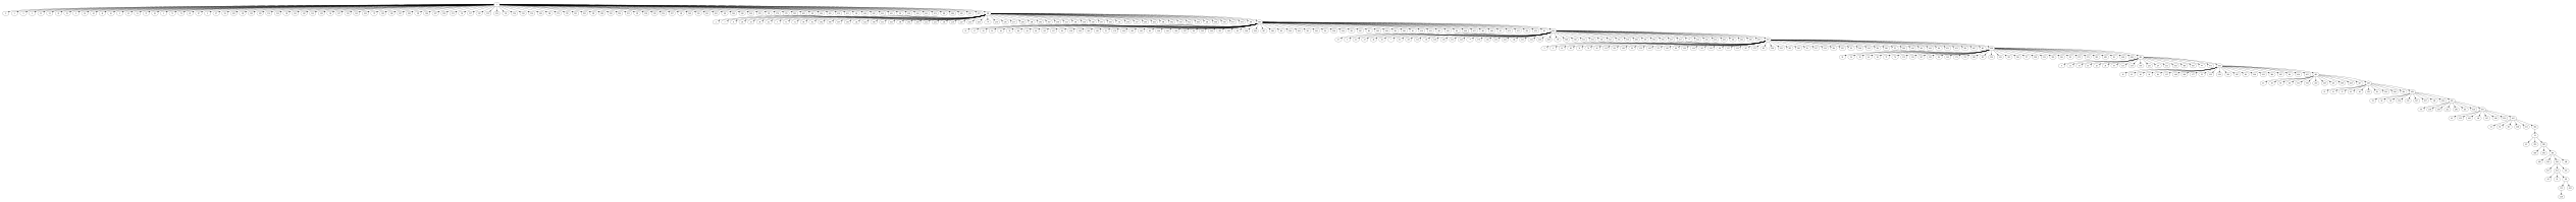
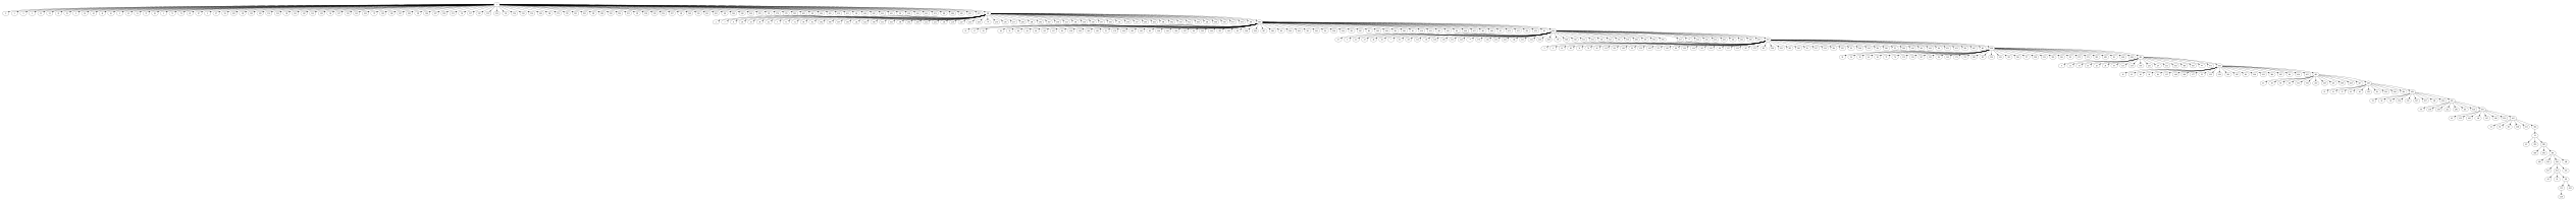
  digraph {
    fontname="Noto Serif"
    node [fontname="Noto Serif"]
    edge [fontname="Noto Serif"]
    1
    0
    5
    9
    10
    22
    23
    25
    29
    32
    36
    40
    44
    45
    51
    53
    55
    57
    58
    61
    75
    78
    82
    87
    93
    97
    99
    100
    103
    105
    109
    116
    134
    139
    141
    142
    145
    149
    155
    157
    159
    163
    169
    171
    182
    186
    187
    188
    203
    206
    207
    209
    211
    214
    217
    222
    223
    224
    225
    226
    234
    236
    248
    268
    275
    278
    281
    282
    283
    289
    293
    294
    321
    323
    328
    329
    334
    337
    342
    349
    355
    361
    362
    363
    364
    368
    369
    370
    374
    378
    379
    382
    400
    401
    404
    405
    428
    431
    435
    440
    n101 [label=842]
    444
    445
    452
    458
    464
    465
    474
    485
    486
    489
    491
    497
    499
    2
    7
    8
    28
    35
    38
    52
    54
    71
    72
    89
    92
    102
    106
    107
    110
    123
    125
    146
    151
    165
    180
    193
    204
    213
    215
    218
    219
    227
    253
    264
    272
    274
    276
    277
    286
    288
    305
    307
    308
    313
    330
    336
    338
    347
    360
    372
    376
    377
    384
    393
    394
    402
    414
    423
    438
    450
    460
    470
    477
    479
    480
    484
    13
    17
    50
-   59
    64
    70
    80
    84
    98
    115
    117
    118
    130
    138
    140
    150
    174
    176
    184
    185
    191
    195
    199
    210
    230
    237
    241
    242
    244
    255
    256
    259
    260
    284
    297
    299
    302
    303
    306
    312
    316
    331
    339
    344
    352
    367
    381
    385
    388
    391
    396
    411
    419
    422
    432
    433
    439
    446
    457
    462
    468
    472
    473
    475
    476
    478
    493
    494
    27
    33
    41
    47
    48
    65
    77
    81
    88
    113
    119
    120
    129
    131
    143
    144
    170
    216
    233
    243
    246
    251
    254
    266
    269
    270
    300
    310
    322
    332
    333
    341
    351
    358
    380
    387
    392
    395
-   407
    417
    421
    424
    425
    426
    430
    466
    482
    490
    492
    495
    3
    6
    19
    68
    74
    79
    86
    111
    121
    128
    132
    152
    166
    172
    181
    190
    192
    194
    197
    232
    238
    257
    258
    267
    273
    285
    290
    292
    295
    296
    314
    317
    319
    324
    325
    335
    340
    343
    354
    366
    371
    383
    410
    416
    418
    436
    451
    453
    456
    467
    469
    498
    18
    24
    30
    46
    69
    73
    76
    112
    135
    147
    153
    156
    162
    173
    175
    200
    202
    205
    245
    252
    265
    271
    298
    315
    318
    345
    359
    373
    375
    n377 [label=903]
    409
    412
    448
    488
    496
    4
    11
    14
    16
    20
    34
    67
    127
    154
    178
    231
    279
    311
    365
    406
    437
    447
    471
    483
    26
    62
    90
    94
    104
    137
    148
    168
    177
    179
    235
    239
    263
    287
    301
    309
    356
    386
    397
    399
    420
    455
    463
    43
    83
    85
    136
    161
    196
    220
    229
    326
    389
    408
    427
    449
    15
    31
    37
    95
    96
    122
    124
    291
    390
    434
    459
    39
    56
    114
    126
    221
    247
    357
    441
    454
    461
    49
    158
    189
    212
    240
    320
    429
    487
    42
    133
    160
    164
    167
    348
    350
    415
    21
    66
    183
    208
    261
    304
    12
    63
    250
    280
    198
    346
    398
    108
    201
    249
    443
    327
    353
    413
    60
    91
    262
    101
    481
    228
    1 -> 0
    1 -> 5
    1 -> 9
    1 -> 10
    1 -> 22
    1 -> 23
    1 -> 25
    1 -> 29
    1 -> 32
    1 -> 36
    1 -> 40
    1 -> 44
    1 -> 45
    1 -> 51
    1 -> 53
    1 -> 55
    1 -> 57
    1 -> 58
    1 -> 61
    1 -> 75
    1 -> 78
    1 -> 82
    1 -> 87
    1 -> 93
    1 -> 97
    1 -> 99
    1 -> 100
    1 -> 103
    1 -> 105
    1 -> 109
    1 -> 116
    1 -> 134
    1 -> 139
    1 -> 141
    1 -> 142
    1 -> 145
    1 -> 149
    1 -> 155
    1 -> 157
    1 -> 159
    1 -> 163
    1 -> 169
    1 -> 171
    1 -> 182
    1 -> 186
    1 -> 187
    1 -> 188
    1 -> 203
    1 -> 206
    1 -> 207
    1 -> 209
    1 -> 211
    1 -> 214
    1 -> 217
    1 -> 222
    1 -> 223
    1 -> 224
    1 -> 225
    1 -> 226
    1 -> 234
    1 -> 236
    1 -> 248
    1 -> 268
    1 -> 275
    1 -> 278
    1 -> 281
    1 -> 282
    1 -> 283
    1 -> 289
    1 -> 293
    1 -> 294
    1 -> 321
    1 -> 323
    1 -> 328
    1 -> 329
    1 -> 334
    1 -> 337
    1 -> 342
    1 -> 349
    1 -> 355
    1 -> 361
    1 -> 362
    1 -> 363
    1 -> 364
    1 -> 368
    1 -> 369
    1 -> 370
    1 -> 374
    1 -> 378
    1 -> 379
    1 -> 382
    1 -> 400
    1 -> 401
    1 -> 404
    1 -> 405
    1 -> 428
    1 -> 431
    1 -> 435
    1 -> 440
    1 -> n101
    1 -> 444
    1 -> 445
    1 -> 452
    1 -> 458
    1 -> 464
    1 -> 465
    1 -> 474
    1 -> 485
    1 -> 486
    1 -> 489
    1 -> 491
    1 -> 497
    1 -> 499
    499 -> 2
    499 -> 7
    499 -> 8
    499 -> 28
    499 -> 35
    499 -> 38
    499 -> 52
    499 -> 54
    499 -> 71
    499 -> 72
    499 -> 89
    499 -> 92
    499 -> 102
    499 -> 106
    499 -> 107
    499 -> 110
    499 -> 123
    499 -> 125
    499 -> 146
    499 -> 151
    499 -> 165
    499 -> 180
    499 -> 193
    499 -> 204
    499 -> 213
    499 -> 215
    499 -> 218
    499 -> 219
    499 -> 227
    499 -> 253
    499 -> 264
    499 -> 272
    499 -> 274
    499 -> 276
    499 -> 277
    499 -> 286
    499 -> 288
    499 -> 305
    499 -> 307
    499 -> 308
    499 -> 313
    499 -> 330
    499 -> 336
    499 -> 338
    499 -> 347
    499 -> 360
    499 -> 372
    499 -> 376
    499 -> 377
    499 -> 384
    499 -> 393
    499 -> 394
    499 -> 402
    499 -> 414
    499 -> 423
    499 -> 438
    499 -> 450
    499 -> 460
    499 -> 470
    499 -> 477
    499 -> 479
    499 -> 480
    499 -> 484
    484 -> 13
    484 -> 17
    484 -> 50
-   484 -> 59
    484 -> 64
    484 -> 70
    484 -> 80
    484 -> 84
    484 -> 98
    484 -> 115
    484 -> 117
    484 -> 118
    484 -> 130
    484 -> 138
    484 -> 140
    484 -> 150
    484 -> 174
    484 -> 176
    484 -> 184
    484 -> 185
    484 -> 191
    484 -> 195
    484 -> 199
    484 -> 210
    484 -> 230
    484 -> 237
    484 -> 241
    484 -> 242
    484 -> 244
    484 -> 255
    484 -> 256
    484 -> 259
    484 -> 260
    484 -> 284
    484 -> 297
    484 -> 299
    484 -> 302
    484 -> 303
    484 -> 306
    484 -> 312
    484 -> 316
    484 -> 331
    484 -> 339
    484 -> 344
    484 -> 352
    484 -> 367
    484 -> 381
    484 -> 385
    484 -> 388
    484 -> 391
    484 -> 396
    484 -> 411
    484 -> 419
    484 -> 422
    484 -> 432
    484 -> 433
    484 -> 439
    484 -> 446
    484 -> 457
    484 -> 462
    484 -> 468
    484 -> 472
    484 -> 473
    484 -> 475
    484 -> 476
    484 -> 478
    484 -> 493
    484 -> 494
    494 -> 27
    494 -> 33
    494 -> 41
    494 -> 47
    494 -> 48
    494 -> 65
    494 -> 77
    494 -> 81
    494 -> 88
    494 -> 113
    494 -> 119
    494 -> 120
    494 -> 129
    494 -> 131
    494 -> 143
    494 -> 144
    494 -> 170
    494 -> 216
    494 -> 233
    494 -> 243
    494 -> 246
    494 -> 251
    494 -> 254
    494 -> 266
    494 -> 269
    494 -> 270
    494 -> 300
    494 -> 310
    494 -> 322
    494 -> 332
    494 -> 333
    494 -> 341
    494 -> 351
    494 -> 358
    494 -> 380
    494 -> 387
    494 -> 392
    494 -> 395
-   494 -> 407
    494 -> 417
    494 -> 421
    494 -> 424
    494 -> 425
    494 -> 426
    494 -> 430
    494 -> 466
    494 -> 482
    494 -> 490
    494 -> 492
    494 -> 495
    495 -> 3
    495 -> 6
    495 -> 19
    495 -> 68
    495 -> 74
    495 -> 79
    495 -> 86
    495 -> 111
    495 -> 121
    495 -> 128
    495 -> 132
    495 -> 152
    495 -> 166
    495 -> 172
    495 -> 181
    495 -> 190
    495 -> 192
    495 -> 194
    495 -> 197
    495 -> 232
    495 -> 238
    495 -> 257
    495 -> 258
    495 -> 267
    495 -> 273
    495 -> 285
    495 -> 290
    495 -> 292
    495 -> 295
    495 -> 296
    495 -> 314
    495 -> 317
    495 -> 319
    495 -> 324
    495 -> 325
    495 -> 335
    495 -> 340
    495 -> 343
    495 -> 354
    495 -> 366
    495 -> 371
    495 -> 383
    495 -> 410
    495 -> 416
    495 -> 418
    495 -> 436
    495 -> 451
    495 -> 453
    495 -> 456
    495 -> 467
    495 -> 469
    495 -> 498
    498 -> 18
    498 -> 24
    498 -> 30
    498 -> 46
    498 -> 69
    498 -> 73
    498 -> 76
    498 -> 112
    498 -> 135
    498 -> 147
    498 -> 153
    498 -> 156
    498 -> 162
    498 -> 173
    498 -> 175
    498 -> 200
    498 -> 202
    498 -> 205
    498 -> 245
    498 -> 252
    498 -> 265
    498 -> 271
    498 -> 298
    498 -> 315
    498 -> 318
    498 -> 345
    498 -> 359
    498 -> 373
    498 -> 375
    498 -> n377
    498 -> 409
    498 -> 412
    498 -> 448
    498 -> 488
    498 -> 496
    496 -> 4
    496 -> 11
    496 -> 14
    496 -> 16
    496 -> 20
    496 -> 34
    496 -> 67
    496 -> 127
    496 -> 154
    496 -> 178
    496 -> 231
    496 -> 279
    496 -> 311
    496 -> 365
    496 -> 406
    496 -> 437
    496 -> 447
    496 -> 471
    496 -> 483
    483 -> 26
    483 -> 62
    483 -> 90
    483 -> 94
    483 -> 104
    483 -> 137
    483 -> 148
    483 -> 168
    483 -> 177
    483 -> 179
    483 -> 235
    483 -> 239
    483 -> 263
    483 -> 287
    483 -> 301
    483 -> 309
    483 -> 356
    483 -> 386
    483 -> 397
    483 -> 399
    483 -> 420
    483 -> 455
    483 -> 463
    463 -> 43
    463 -> 83
    463 -> 85
    463 -> 136
    463 -> 161
    463 -> 196
    463 -> 220
    463 -> 229
    463 -> 326
    463 -> 389
    463 -> 408
    463 -> 427
    463 -> 449
    449 -> 15
    449 -> 31
    449 -> 37
    449 -> 95
    449 -> 96
    449 -> 122
    449 -> 124
    449 -> 291
    449 -> 390
    449 -> 434
    449 -> 459
    459 -> 39
    459 -> 56
    459 -> 114
    459 -> 126
    459 -> 221
    459 -> 247
    459 -> 357
    459 -> 441
    459 -> 454
    459 -> 461
    461 -> 49
    461 -> 158
    461 -> 189
    461 -> 212
    461 -> 240
    461 -> 320
    461 -> 429
    461 -> 487
    487 -> 42
    487 -> 133
    487 -> 160
    487 -> 164
    487 -> 167
    487 -> 348
    487 -> 350
    487 -> 415
    415 -> 21
    415 -> 66
    415 -> 183
    415 -> 208
    415 -> 261
    415 -> 304
    304 -> 12
    12 -> 63
    12 -> 250
    12 -> 280
    280 -> 198
    280 -> 346
    280 -> 398
    398 -> 108
    398 -> 201
    398 -> 249
    398 -> 443
    249 -> 327
    249 -> 353
    249 -> 413
    353 -> 60
    353 -> 91
    353 -> 262
    262 -> 101
    262 -> 481
    101 -> 228
  }
